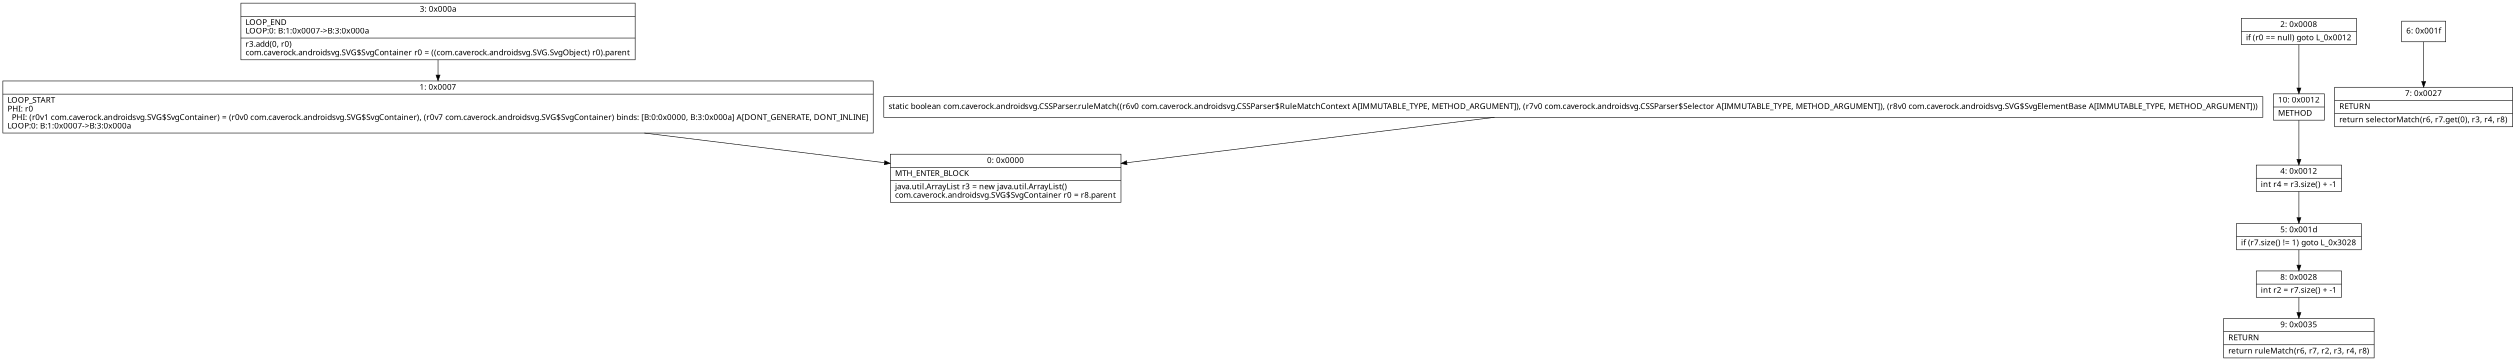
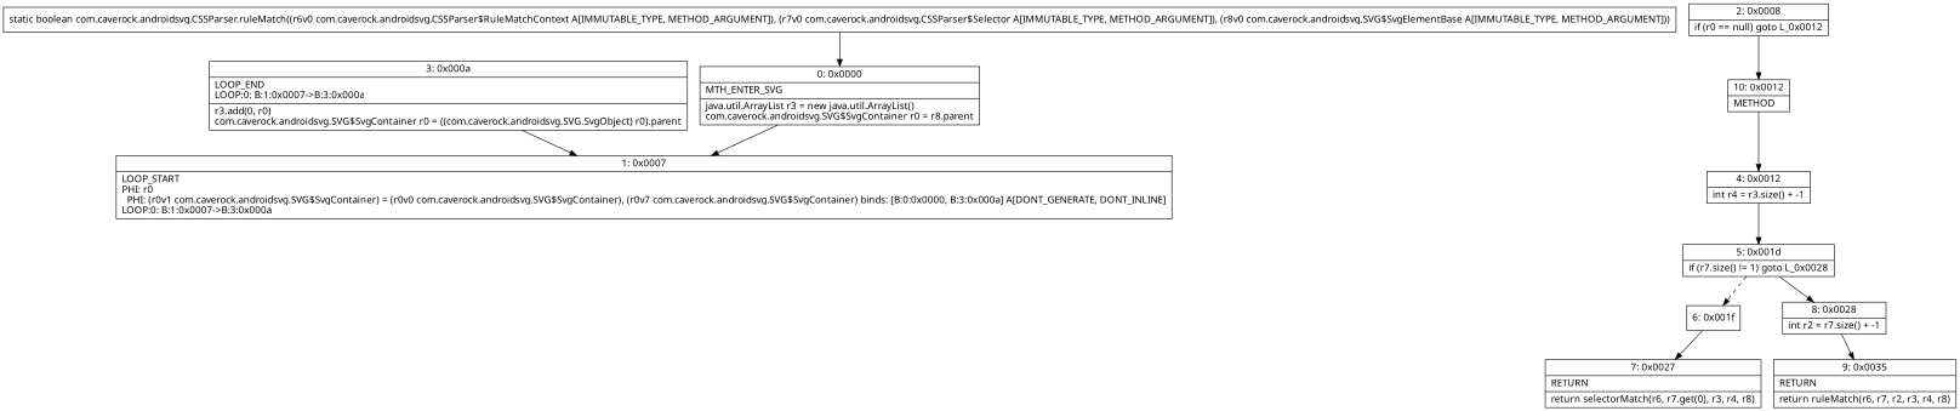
  digraph {
    fontname="Noto Sans"
    node [fontname="Noto Sans" shape=record]
    edge [fontname="Noto Sans"]
-   n1 [label="{0\:\ 0x0000|MTH_ENTER_BLOCK\l|java.util.ArrayList r3 = new java.util.ArrayList()\lcom.caverock.androidsvg.SVG$SvgContainer r0 = r8.parent\l}"]
+   n1 [label="{0\:\ 0x0000|MTH_ENTER_SVG\l|java.util.ArrayList r3 = new java.util.ArrayList()\lcom.caverock.androidsvg.SVG$SvgContainer r0 = r8.parent\l}"]
    n2 [label="{1\:\ 0x0007|LOOP_START\lPHI: r0 \l  PHI: (r0v1 com.caverock.androidsvg.SVG$SvgContainer) = (r0v0 com.caverock.androidsvg.SVG$SvgContainer), (r0v7 com.caverock.androidsvg.SVG$SvgContainer) binds: [B:0:0x0000, B:3:0x000a] A[DONT_GENERATE, DONT_INLINE]\lLOOP:0: B:1:0x0007\-\>B:3:0x000a\l}"]
    n3 [label="{2\:\ 0x0008|if (r0 == null) goto L_0x0012\l}"]
    n4 [label="{10\:\ 0x0012|METHOD\l}"]
    n5 [label="{3\:\ 0x000a|LOOP_END\lLOOP:0: B:1:0x0007\-\>B:3:0x000a\l|r3.add(0, r0)\lcom.caverock.androidsvg.SVG$SvgContainer r0 = ((com.caverock.androidsvg.SVG.SvgObject) r0).parent\l}"]
    n6 [label="{4\:\ 0x0012|int r4 = r3.size() + \-1\l}"]
-   n7 [label="{5\:\ 0x001d|if (r7.size() != 1) goto L_0x3028\l}"]
+   n7 [label="{5\:\ 0x001d|if (r7.size() != 1) goto L_0x0028\l}"]
    n8 [label="{6\:\ 0x001f}"]
    n9 [label="{8\:\ 0x0028|int r2 = r7.size() + \-1\l}"]
    n10 [label="{7\:\ 0x0027|RETURN\l|return selectorMatch(r6, r7.get(0), r3, r4, r8)\l}"]
    n11 [label="{9\:\ 0x0035|RETURN\l|return ruleMatch(r6, r7, r2, r3, r4, r8)\l}"]
    n12 [label="{static boolean com.caverock.androidsvg.CSSParser.ruleMatch((r6v0 com.caverock.androidsvg.CSSParser$RuleMatchContext A[IMMUTABLE_TYPE, METHOD_ARGUMENT]), (r7v0 com.caverock.androidsvg.CSSParser$Selector A[IMMUTABLE_TYPE, METHOD_ARGUMENT]), (r8v0 com.caverock.androidsvg.SVG$SvgElementBase A[IMMUTABLE_TYPE, METHOD_ARGUMENT])) }"]
-   n2 -> n1
+   n1 -> n2
    n3 -> n4
    n4 -> n6
    n5 -> n2
    n6 -> n7
+   n7 -> n8 [style=dashed]
    n7 -> n9
    n8 -> n10
    n9 -> n11
    n12 -> n1
  }
